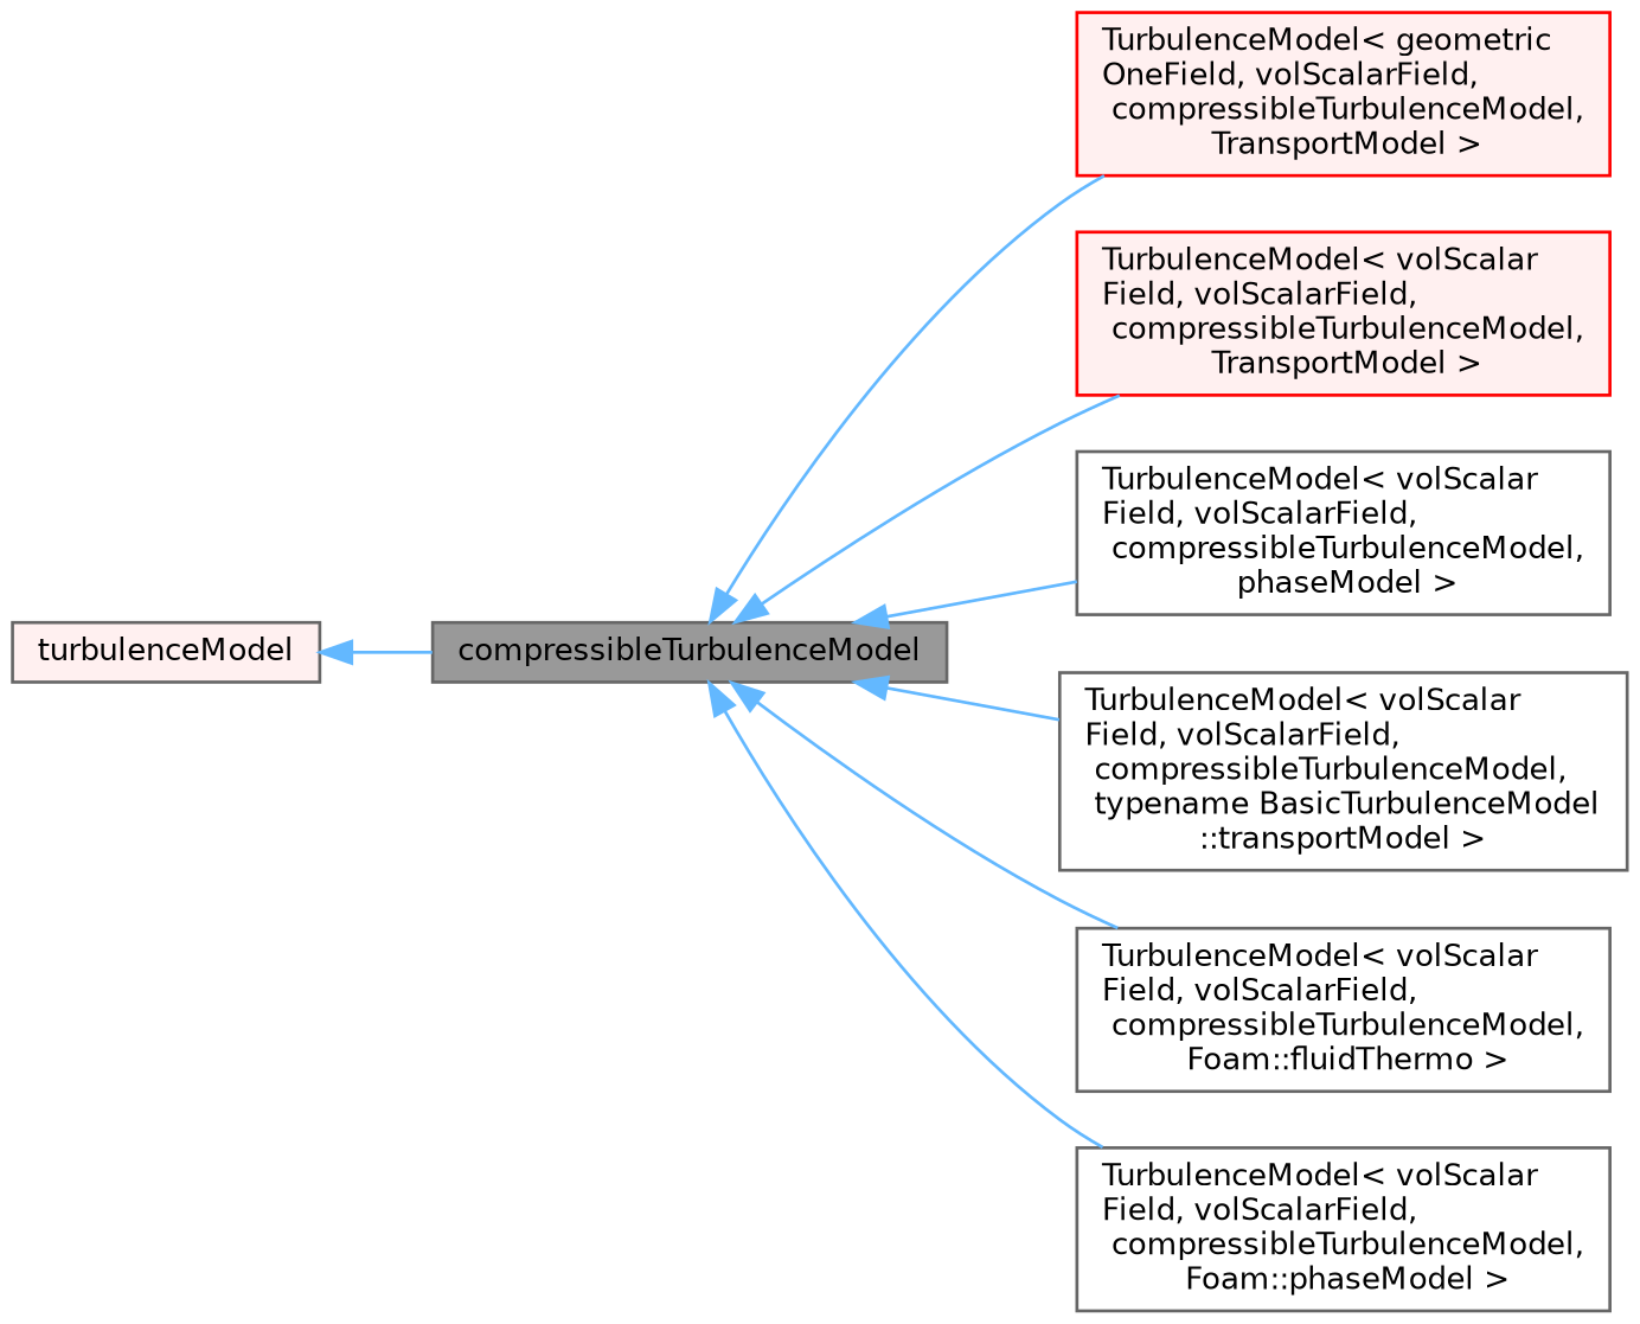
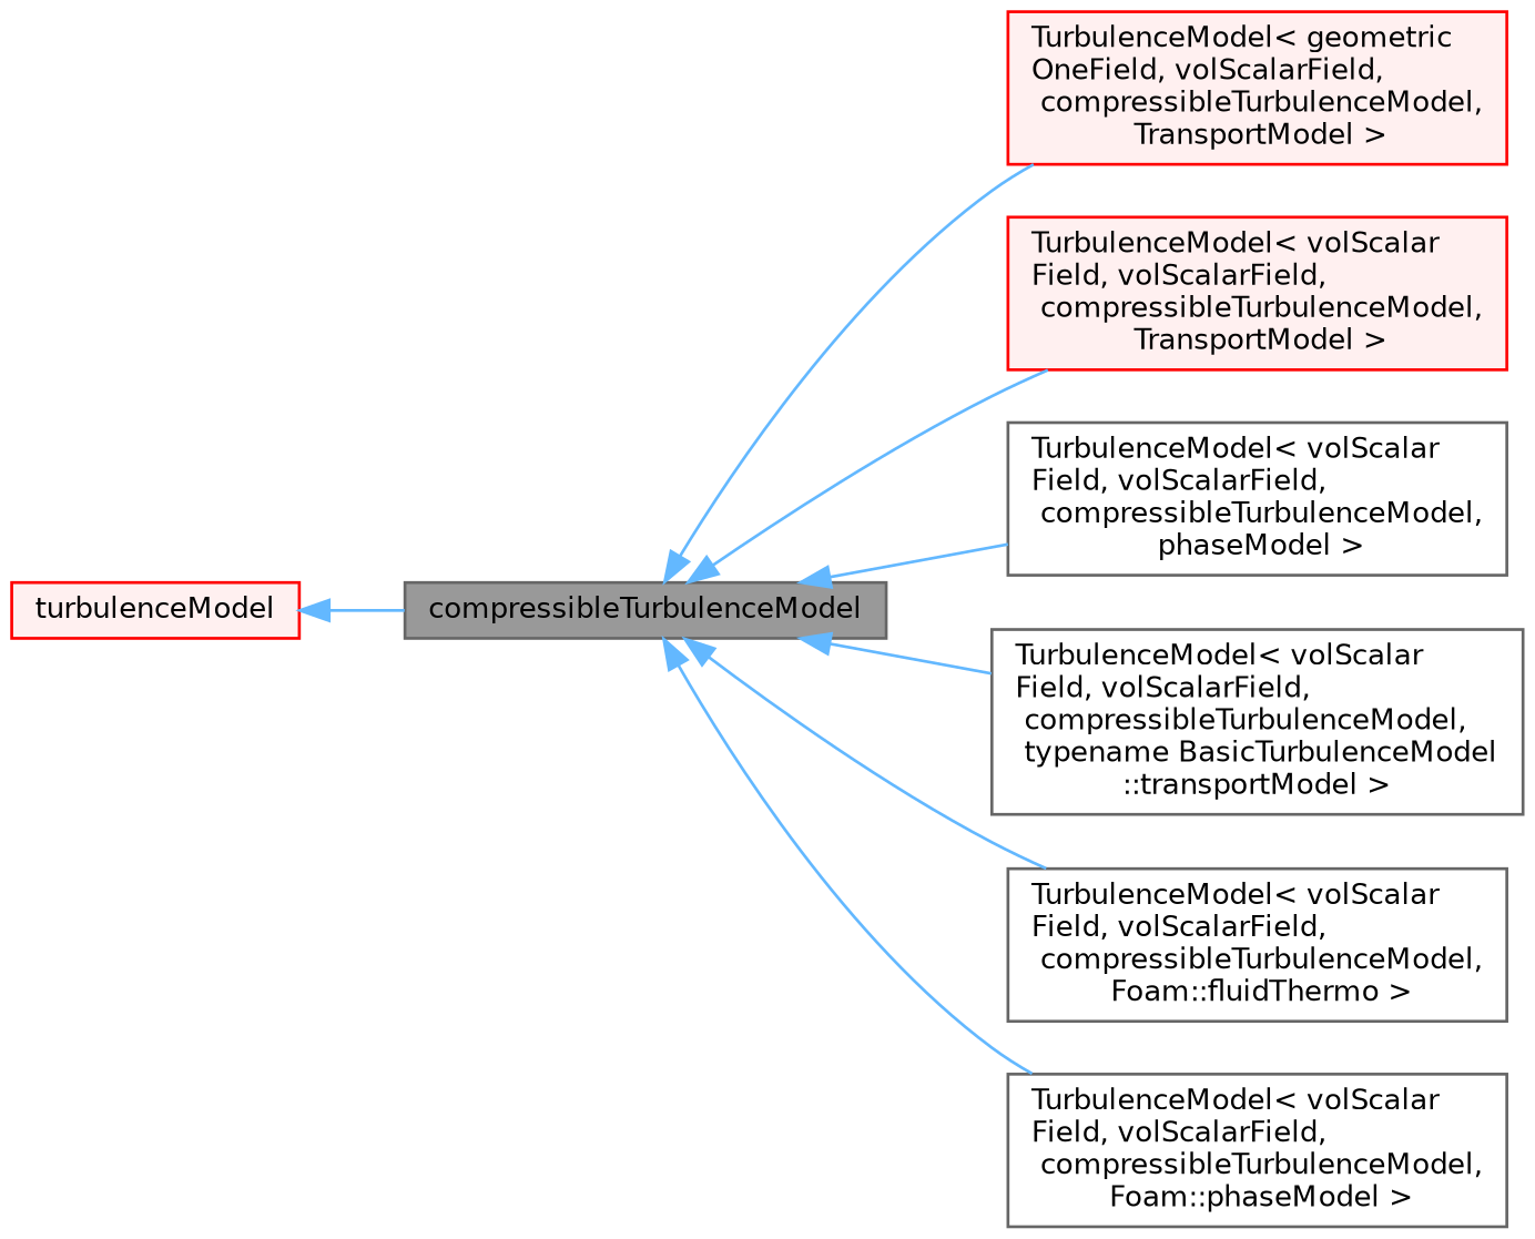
  digraph {
    rankdir=LR
    node [color=gray40 fillcolor=white fontname=Helvetica fontsize=10 shape=box style=filled]
    edge [color=steelblue1 dir=back fontname=Helvetica fontsize=10 labelfontname=Helvetica labelfontsize=10 style=solid]
    n1 [fillcolor=grey60 fontcolor=black height=0.2 label=compressibleTurbulenceModel width=0.4]
    n2 [color=red fillcolor="#FFF0F0" height=0.2 label="TurbulenceModel\< geometric\lOneField, volScalarField,\l compressibleTurbulenceModel,\l TransportModel \>" width=0.4]
    n3 [color=red fillcolor="#FFF0F0" height=0.2 label="TurbulenceModel\< volScalar\lField, volScalarField,\l compressibleTurbulenceModel,\l TransportModel \>" width=0.4]
    n4 [height=0.2 label="TurbulenceModel\< volScalar\lField, volScalarField,\l compressibleTurbulenceModel,\l phaseModel \>" width=0.4]
    n5 [height=0.2 label="TurbulenceModel\< volScalar\lField, volScalarField,\l compressibleTurbulenceModel,\l typename BasicTurbulenceModel\l::transportModel \>" width=0.4]
    n6 [height=0.2 label="TurbulenceModel\< volScalar\lField, volScalarField,\l compressibleTurbulenceModel,\l Foam::fluidThermo \>" width=0.4]
    n7 [height=0.2 label="TurbulenceModel\< volScalar\lField, volScalarField,\l compressibleTurbulenceModel,\l Foam::phaseModel \>" width=0.4]
-   n8 [fillcolor="#FFF0F0" height=0.2 label=turbulenceModel width=0.4]
+   n8 [color=red fillcolor="#FFF0F0" height=0.2 label=turbulenceModel width=0.4]
    n1 -> n2
    n1 -> n3
    n1 -> n4
    n1 -> n5
    n1 -> n6
    n1 -> n7
    n8 -> n1
  }
